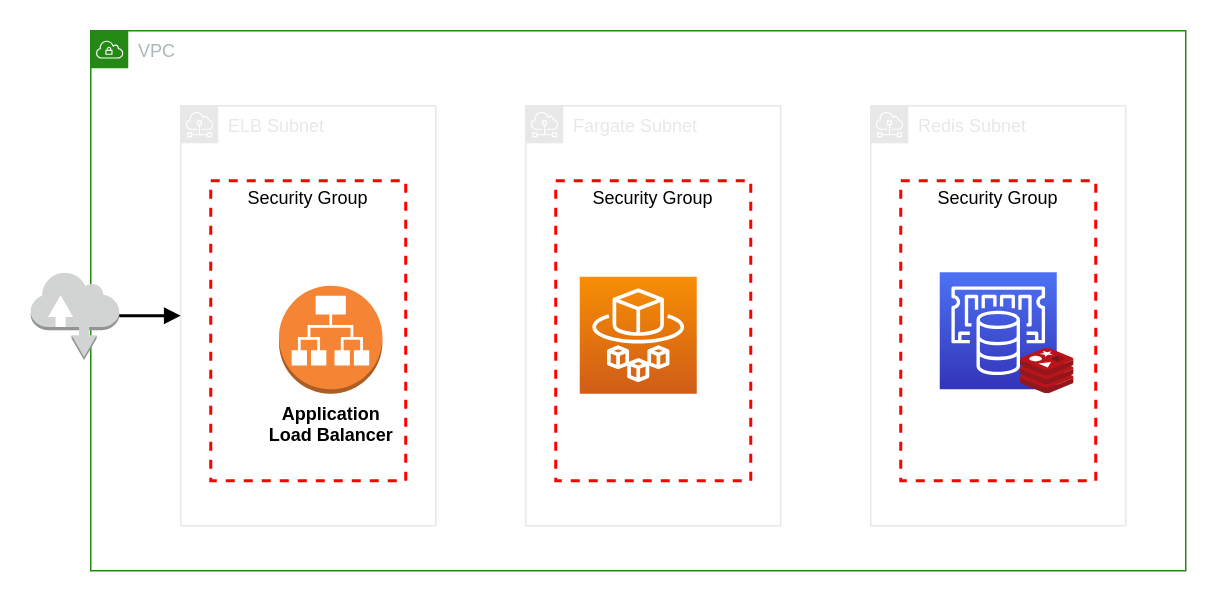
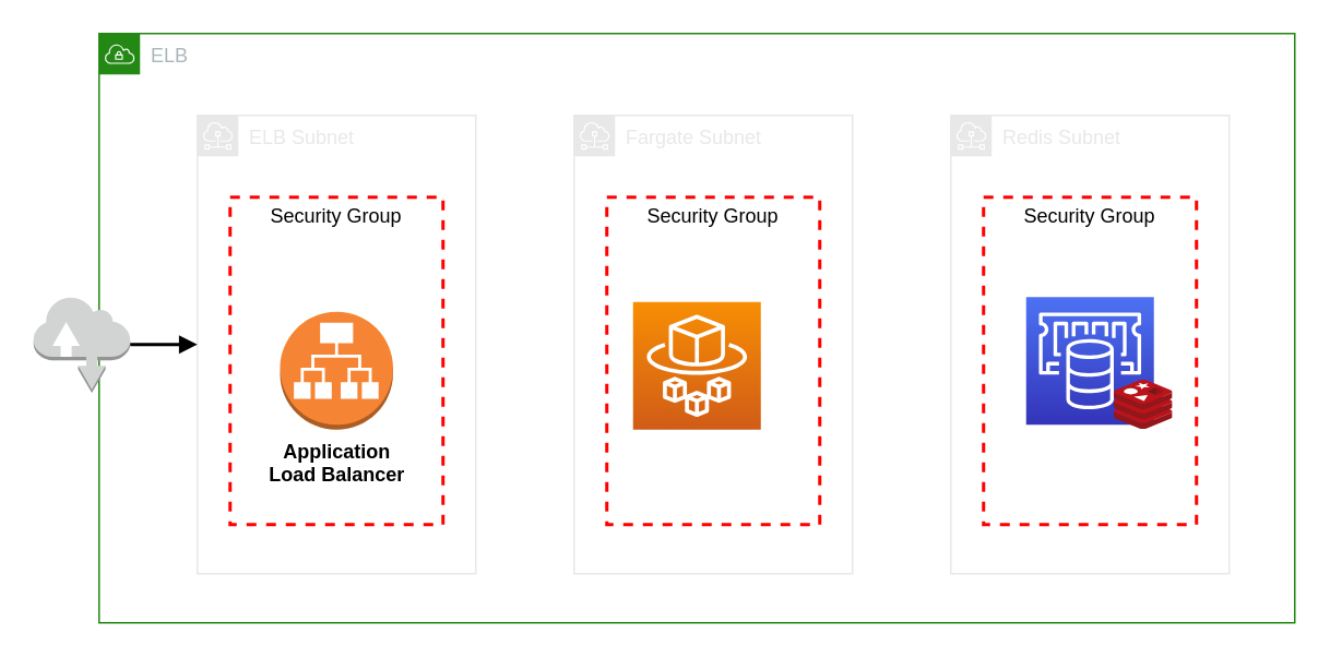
  <mxCell id="0" />
  <mxCell id="1" parent="0" />
- <mxCell id="2" value="VPC" style="points=[[0,0],[0.25,0],[0.5,0],[0.75,0],[1,0],[1,0.25],[1,0.5],[1,0.75],[1,1],[0.75,1],[0.5,1],[0.25,1],[0,1],[0,0.75],[0,0.5],[0,0.25]];outlineConnect=0;gradientColor=none;html=1;whiteSpace=wrap;fontSize=12;fontStyle=0;container=1;pointerEvents=0;collapsible=0;recursiveResize=0;shape=mxgraph.aws4.group;grIcon=mxgraph.aws4.group_vpc;strokeColor=#248814;fillColor=none;verticalAlign=top;align=left;spacingLeft=30;fontColor=#AAB7B8;dashed=0;" vertex="1" parent="1"><mxGeometry x="60" y="20" width="730" height="360" as="geometry" /></mxCell>
+ <mxCell id="2" value="ELB" style="points=[[0,0],[0.25,0],[0.5,0],[0.75,0],[1,0],[1,0.25],[1,0.5],[1,0.75],[1,1],[0.75,1],[0.5,1],[0.25,1],[0,1],[0,0.75],[0,0.5],[0,0.25]];outlineConnect=0;gradientColor=none;html=1;whiteSpace=wrap;fontSize=12;fontStyle=0;container=1;pointerEvents=0;collapsible=0;recursiveResize=0;shape=mxgraph.aws4.group;grIcon=mxgraph.aws4.group_vpc;strokeColor=#248814;fillColor=none;verticalAlign=top;align=left;spacingLeft=30;fontColor=#AAB7B8;dashed=0;" vertex="1" parent="1"><mxGeometry x="60" y="20" width="730" height="360" as="geometry" /></mxCell>
  <mxCell id="3" value="Redis Subnet" style="sketch=0;outlineConnect=0;gradientColor=none;html=1;whiteSpace=wrap;fontSize=12;fontStyle=0;shape=mxgraph.aws4.group;grIcon=mxgraph.aws4.group_subnet;strokeColor=#E8E8E8;fillColor=none;verticalAlign=top;align=left;spacingLeft=30;fontColor=#E8E8E8;dashed=0;" vertex="1" parent="2"><mxGeometry x="520" y="50" width="170" height="280" as="geometry" /></mxCell>
  <mxCell id="4" value="Security Group" style="fontStyle=0;verticalAlign=top;align=center;spacingTop=-2;fillColor=none;rounded=0;whiteSpace=wrap;html=1;strokeColor=#FF0000;strokeWidth=2;dashed=1;container=1;collapsible=0;expand=0;recursiveResize=0;" vertex="1" parent="2"><mxGeometry x="540" y="100" width="130" height="200" as="geometry" /></mxCell>
  <mxCell id="5" value="ElastiCache&lt;br&gt;for Redis" style="sketch=0;points=[[0,0,0],[0.25,0,0],[0.5,0,0],[0.75,0,0],[1,0,0],[0,1,0],[0.25,1,0],[0.5,1,0],[0.75,1,0],[1,1,0],[0,0.25,0],[0,0.5,0],[0,0.75,0],[1,0.25,0],[1,0.5,0],[1,0.75,0]];outlineConnect=0;fontColor=#FFFFFF;gradientColor=#4D72F3;gradientDirection=north;fillColor=#3334B9;strokeColor=#ffffff;dashed=0;verticalLabelPosition=bottom;verticalAlign=top;align=center;html=1;fontSize=12;fontStyle=1;aspect=fixed;shape=mxgraph.aws4.resourceIcon;resIcon=mxgraph.aws4.elasticache;" vertex="1" parent="4"><mxGeometry x="26" y="61" width="78" height="78" as="geometry" /></mxCell>
  <mxCell id="6" value="" style="image;sketch=0;aspect=fixed;html=1;points=[];align=center;fontSize=12;image=img/lib/mscae/Cache_Redis_Product.svg;" vertex="1" parent="4"><mxGeometry x="80" y="112" width="35.71" height="30" as="geometry" /></mxCell>
  <mxCell id="7" value="ELB Subnet" style="sketch=0;outlineConnect=0;gradientColor=none;html=1;whiteSpace=wrap;fontSize=12;fontStyle=0;shape=mxgraph.aws4.group;grIcon=mxgraph.aws4.group_subnet;strokeColor=#E8E8E8;fillColor=none;verticalAlign=top;align=left;spacingLeft=30;fontColor=#E8E8E8;dashed=0;" vertex="1" parent="2"><mxGeometry x="60" y="50" width="170" height="280" as="geometry" /></mxCell>
  <mxCell id="8" value="Fargate Subnet" style="sketch=0;outlineConnect=0;gradientColor=none;html=1;whiteSpace=wrap;fontSize=12;fontStyle=0;shape=mxgraph.aws4.group;grIcon=mxgraph.aws4.group_subnet;strokeColor=#E8E8E8;fillColor=none;verticalAlign=top;align=left;spacingLeft=30;fontColor=#E8E8E8;dashed=0;" vertex="1" parent="2"><mxGeometry x="290" y="50" width="170" height="280" as="geometry" /></mxCell>
  <mxCell id="9" value="Security Group" style="fontStyle=0;verticalAlign=top;align=center;spacingTop=-2;fillColor=none;rounded=0;whiteSpace=wrap;html=1;strokeColor=#FF0000;strokeWidth=2;dashed=1;container=1;collapsible=0;expand=0;recursiveResize=0;" vertex="1" parent="2"><mxGeometry x="80" y="100" width="130" height="200" as="geometry" /></mxCell>
- <mxCell id="10" value="Application&lt;br&gt;Load Balancer" style="outlineConnect=0;dashed=0;verticalLabelPosition=bottom;verticalAlign=top;align=center;html=1;shape=mxgraph.aws3.application_load_balancer;fillColor=#F58534;gradientColor=none;fontStyle=1" vertex="1" parent="9"><mxGeometry x="45.5" y="70" width="69" height="72" as="geometry" /></mxCell>
+ <mxCell id="10" value="Application&lt;br&gt;Load Balancer" style="outlineConnect=0;dashed=0;verticalLabelPosition=bottom;verticalAlign=top;align=center;html=1;shape=mxgraph.aws3.application_load_balancer;fillColor=#F58534;gradientColor=none;fontStyle=1" vertex="1" parent="9"><mxGeometry x="30.5" y="70" width="69" height="72" as="geometry" /></mxCell>
  <mxCell id="11" value="Security Group" style="fontStyle=0;verticalAlign=top;align=center;spacingTop=-2;fillColor=none;rounded=0;whiteSpace=wrap;html=1;strokeColor=#FF0000;strokeWidth=2;dashed=1;container=1;collapsible=0;expand=0;recursiveResize=0;" vertex="1" parent="2"><mxGeometry x="310" y="100" width="130" height="200" as="geometry" /></mxCell>
  <mxCell id="12" value="Fargate Cluster" style="sketch=0;points=[[0,0,0],[0.25,0,0],[0.5,0,0],[0.75,0,0],[1,0,0],[0,1,0],[0.25,1,0],[0.5,1,0],[0.75,1,0],[1,1,0],[0,0.25,0],[0,0.5,0],[0,0.75,0],[1,0.25,0],[1,0.5,0],[1,0.75,0]];outlineConnect=0;fontColor=#FFFFFF;gradientColor=#F78E04;gradientDirection=north;fillColor=#D05C17;strokeColor=#ffffff;dashed=0;verticalLabelPosition=bottom;verticalAlign=top;align=center;html=1;fontSize=12;fontStyle=1;aspect=fixed;shape=mxgraph.aws4.resourceIcon;resIcon=mxgraph.aws4.fargate;" vertex="1" parent="11"><mxGeometry x="16" y="64" width="78" height="78" as="geometry" /></mxCell>
  <mxCell id="13" value="" style="outlineConnect=0;dashed=0;verticalLabelPosition=bottom;verticalAlign=top;align=center;html=1;shape=mxgraph.aws3.internet;fillColor=#D2D3D3;gradientColor=none;" vertex="1" parent="1"><mxGeometry x="20" y="180.5" width="59" height="59" as="geometry" /></mxCell>
  <mxCell id="14" style="edgeStyle=orthogonalEdgeStyle;rounded=0;orthogonalLoop=1;jettySize=auto;html=1;strokeWidth=2;endArrow=block;endFill=1;" edge="1" parent="1" source="13" target="7"><mxGeometry relative="1" as="geometry"><mxPoint x="300" y="220" as="sourcePoint" /><mxPoint x="360" y="220" as="targetPoint" /></mxGeometry></mxCell>
